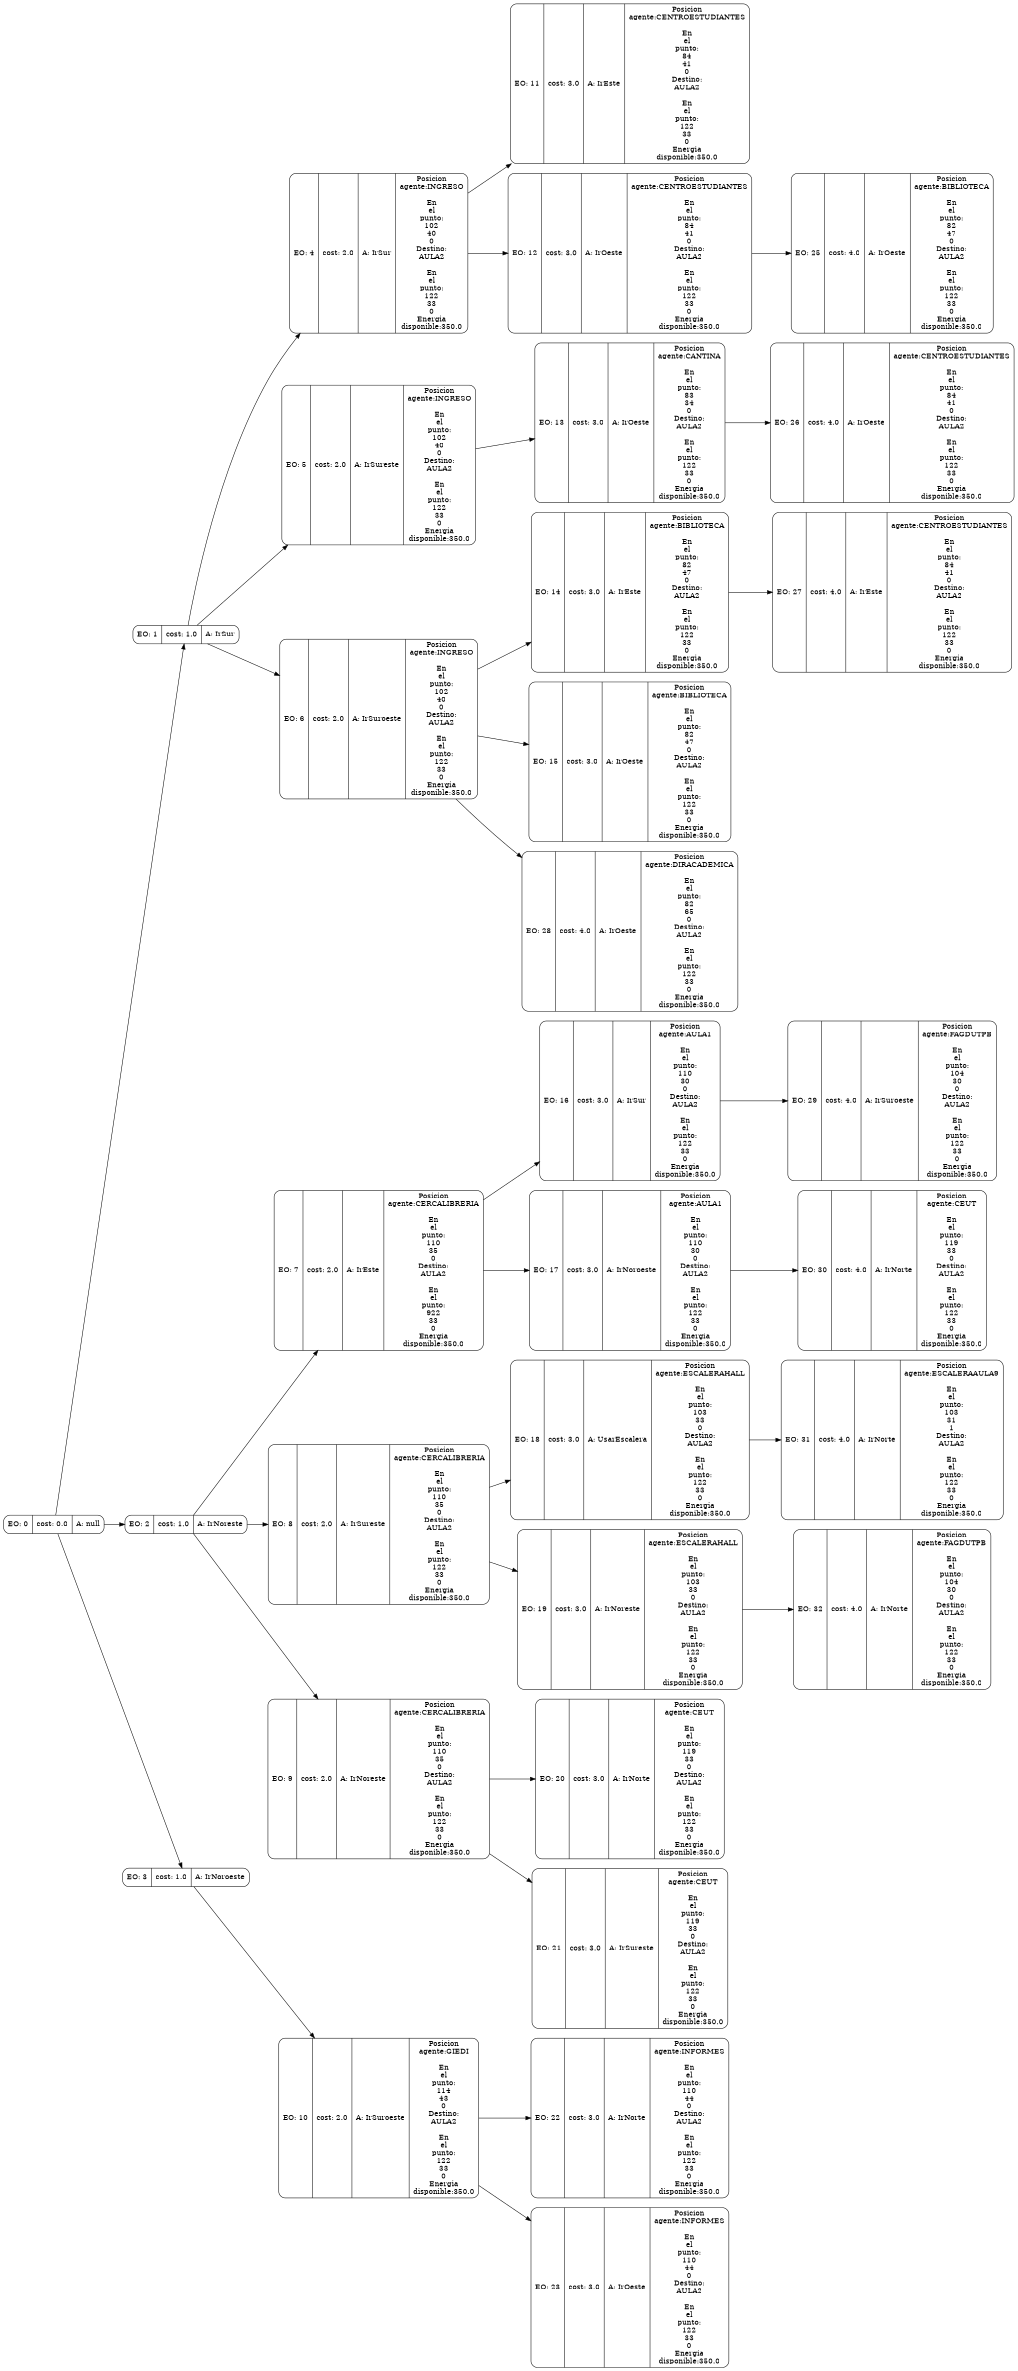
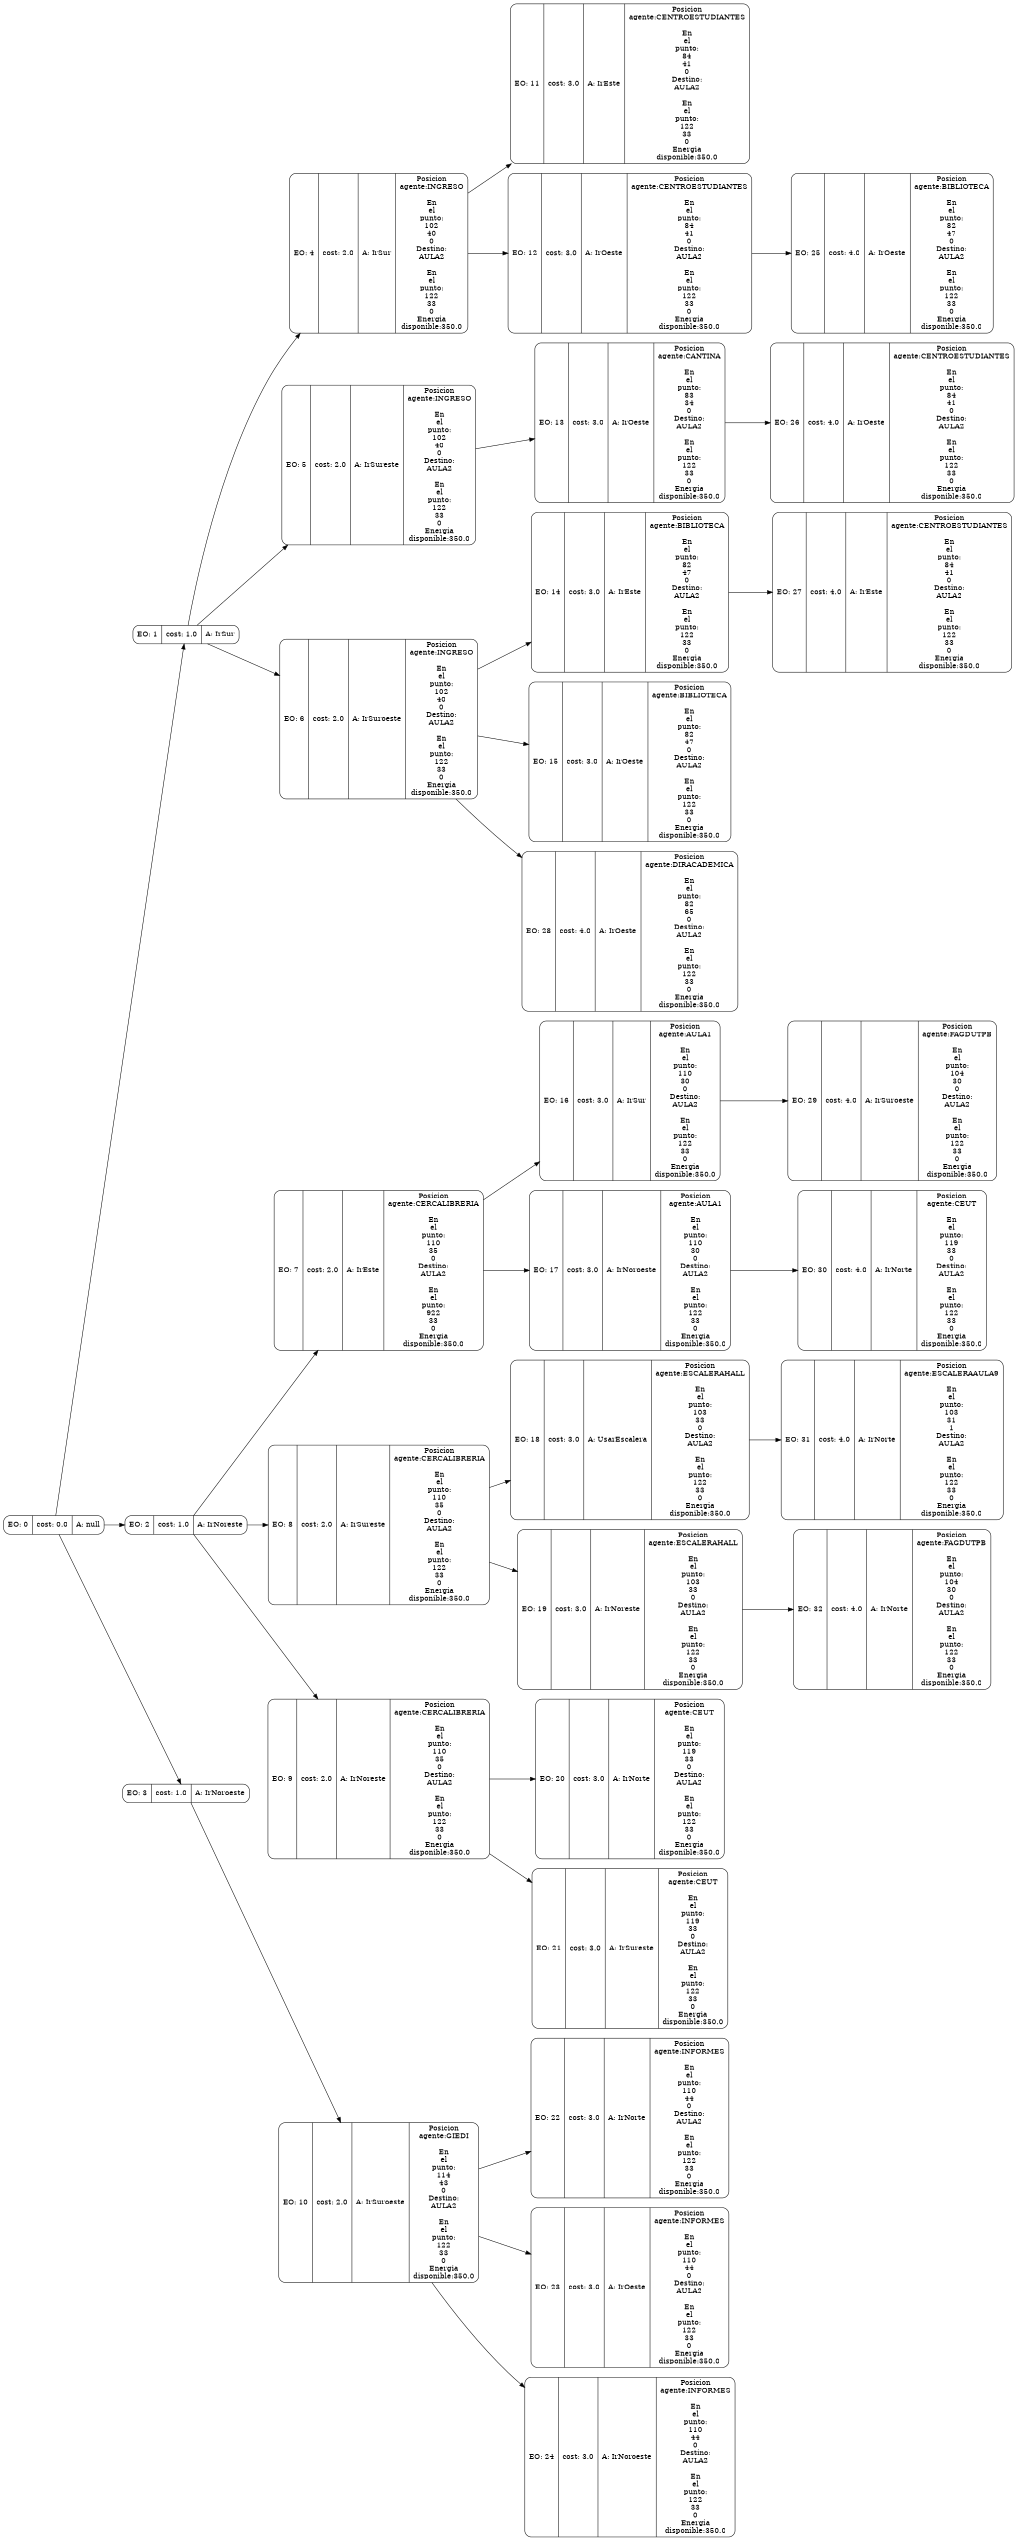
  digraph {
    rankdir=LR
    node [shape=Mrecord]
    n1 [label="{EO: 0|cost: 0.0|A: null}"]
    n2 [label="{EO: 1|cost: 1.0|A: IrSur}"]
    n3 [label="{EO: 2|cost: 1.0|A: IrNoreste}"]
    n4 [label="{EO: 3|cost: 1.0|A: IrNoroeste}"]
    n5 [label="{EO: 4|cost: 2.0|A: IrSur|Posicion\nagente:INGRESO\n\nEn\nel\npunto:\n102\n40\n0\nDestino:\nAULA2\n\nEn\nel\npunto:\n122\n33\n0\nEnergia\ndisponible:350.0\n}"]
    n6 [label="{EO: 5|cost: 2.0|A: IrSureste|Posicion\nagente:INGRESO\n\nEn\nel\npunto:\n102\n40\n0\nDestino:\nAULA2\n\nEn\nel\npunto:\n122\n33\n0\nEnergia\ndisponible:350.0\n}"]
    n7 [label="{EO: 6|cost: 2.0|A: IrSuroeste|Posicion\nagente:INGRESO\n\nEn\nel\npunto:\n102\n40\n0\nDestino:\nAULA2\n\nEn\nel\npunto:\n122\n33\n0\nEnergia\ndisponible:350.0\n}"]
    n8 [label="{EO: 7|cost: 2.0|A: IrEste|Posicion\nagente:CERCALIBRERIA\n\nEn\nel\npunto:\n110\n35\n0\nDestino:\nAULA2\n\nEn\nel\npunto:\n922\n33\n0\nEnergia\ndisponible:350.0\n}"]
    n9 [label="{EO: 8|cost: 2.0|A: IrSureste|Posicion\nagente:CERCALIBRERIA\n\nEn\nel\npunto:\n110\n35\n0\nDestino:\nAULA2\n\nEn\nel\npunto:\n122\n33\n0\nEnergia\ndisponible:350.0\n}"]
    n10 [label="{EO: 9|cost: 2.0|A: IrNoreste|Posicion\nagente:CERCALIBRERIA\n\nEn\nel\npunto:\n110\n35\n0\nDestino:\nAULA2\n\nEn\nel\npunto:\n122\n33\n0\nEnergia\ndisponible:350.0\n}"]
    n11 [label="{EO: 10|cost: 2.0|A: IrSuroeste|Posicion\nagente:GIEDI\n\nEn\nel\npunto:\n114\n43\n0\nDestino:\nAULA2\n\nEn\nel\npunto:\n122\n33\n0\nEnergia\ndisponible:350.0\n}"]
    n12 [label="{EO: 11|cost: 3.0|A: IrEste|Posicion\nagente:CENTROESTUDIANTES\n\nEn\nel\npunto:\n84\n41\n0\nDestino:\nAULA2\n\nEn\nel\npunto:\n122\n33\n0\nEnergia\ndisponible:350.0\n}"]
    n13 [label="{EO: 12|cost: 3.0|A: IrOeste|Posicion\nagente:CENTROESTUDIANTES\n\nEn\nel\npunto:\n84\n41\n0\nDestino:\nAULA2\n\nEn\nel\npunto:\n122\n33\n0\nEnergia\ndisponible:350.0\n}"]
    n14 [label="{EO: 13|cost: 3.0|A: IrOeste|Posicion\nagente:CANTINA\n\nEn\nel\npunto:\n83\n34\n0\nDestino:\nAULA2\n\nEn\nel\npunto:\n122\n33\n0\nEnergia\ndisponible:350.0\n}"]
    n15 [label="{EO: 14|cost: 3.0|A: IrEste|Posicion\nagente:BIBLIOTECA\n\nEn\nel\npunto:\n82\n47\n0\nDestino:\nAULA2\n\nEn\nel\npunto:\n122\n33\n0\nEnergia\ndisponible:350.0\n}"]
    n16 [label="{EO: 15|cost: 3.0|A: IrOeste|Posicion\nagente:BIBLIOTECA\n\nEn\nel\npunto:\n82\n47\n0\nDestino:\nAULA2\n\nEn\nel\npunto:\n122\n33\n0\nEnergia\ndisponible:350.0\n}"]
    n17 [label="{EO: 28|cost: 4.0|A: IrOeste|Posicion\nagente:DIRACADEMICA\n\nEn\nel\npunto:\n82\n65\n0\nDestino:\nAULA2\n\nEn\nel\npunto:\n122\n33\n0\nEnergia\ndisponible:350.0\n}"]
    n18 [label="{EO: 25|cost: 4.0|A: IrOeste|Posicion\nagente:BIBLIOTECA\n\nEn\nel\npunto:\n82\n47\n0\nDestino:\nAULA2\n\nEn\nel\npunto:\n122\n33\n0\nEnergia\ndisponible:350.0\n}"]
    n19 [label="{EO: 26|cost: 4.0|A: IrOeste|Posicion\nagente:CENTROESTUDIANTES\n\nEn\nel\npunto:\n84\n41\n0\nDestino:\nAULA2\n\nEn\nel\npunto:\n122\n33\n0\nEnergia\ndisponible:350.0\n}"]
    n20 [label="{EO: 27|cost: 4.0|A: IrEste|Posicion\nagente:CENTROESTUDIANTES\n\nEn\nel\npunto:\n84\n41\n0\nDestino:\nAULA2\n\nEn\nel\npunto:\n122\n33\n0\nEnergia\ndisponible:350.0\n}"]
    n21 [label="{EO: 16|cost: 3.0|A: IrSur|Posicion\nagente:AULA1\n\nEn\nel\npunto:\n110\n30\n0\nDestino:\nAULA2\n\nEn\nel\npunto:\n122\n33\n0\nEnergia\ndisponible:350.0\n}"]
    n22 [label="{EO: 17|cost: 3.0|A: IrNoroeste|Posicion\nagente:AULA1\n\nEn\nel\npunto:\n110\n30\n0\nDestino:\nAULA2\n\nEn\nel\npunto:\n122\n33\n0\nEnergia\ndisponible:350.0\n}"]
    n23 [label="{EO: 18|cost: 3.0|A: UsarEscalera|Posicion\nagente:ESCALERAHALL\n\nEn\nel\npunto:\n103\n33\n0\nDestino:\nAULA2\n\nEn\nel\npunto:\n122\n33\n0\nEnergia\ndisponible:350.0\n}"]
    n24 [label="{EO: 19|cost: 3.0|A: IrNoreste|Posicion\nagente:ESCALERAHALL\n\nEn\nel\npunto:\n103\n33\n0\nDestino:\nAULA2\n\nEn\nel\npunto:\n122\n33\n0\nEnergia\ndisponible:350.0\n}"]
    n25 [label="{EO: 20|cost: 3.0|A: IrNorte|Posicion\nagente:CEUT\n\nEn\nel\npunto:\n119\n33\n0\nDestino:\nAULA2\n\nEn\nel\npunto:\n122\n33\n0\nEnergia\ndisponible:350.0\n}"]
    n26 [label="{EO: 21|cost: 3.0|A: IrSureste|Posicion\nagente:CEUT\n\nEn\nel\npunto:\n119\n33\n0\nDestino:\nAULA2\n\nEn\nel\npunto:\n122\n33\n0\nEnergia\ndisponible:350.0\n}"]
    n27 [label="{EO: 29|cost: 4.0|A: IrSuroeste|Posicion\nagente:FAGDUTPB\n\nEn\nel\npunto:\n104\n30\n0\nDestino:\nAULA2\n\nEn\nel\npunto:\n122\n33\n0\nEnergia\ndisponible:350.0\n}"]
    n28 [label="{EO: 30|cost: 4.0|A: IrNorte|Posicion\nagente:CEUT\n\nEn\nel\npunto:\n119\n33\n0\nDestino:\nAULA2\n\nEn\nel\npunto:\n122\n33\n0\nEnergia\ndisponible:350.0\n}"]
    n29 [label="{EO: 31|cost: 4.0|A: IrNorte|Posicion\nagente:ESCALERAAULA9\n\nEn\nel\npunto:\n103\n31\n1\nDestino:\nAULA2\n\nEn\nel\npunto:\n122\n33\n0\nEnergia\ndisponible:350.0\n}"]
    n30 [label="{EO: 32|cost: 4.0|A: IrNorte|Posicion\nagente:FAGDUTPB\n\nEn\nel\npunto:\n104\n30\n0\nDestino:\nAULA2\n\nEn\nel\npunto:\n122\n33\n0\nEnergia\ndisponible:350.0\n}"]
    n31 [label="{EO: 22|cost: 3.0|A: IrNorte|Posicion\nagente:INFORMES\n\nEn\nel\npunto:\n110\n44\n0\nDestino:\nAULA2\n\nEn\nel\npunto:\n122\n33\n0\nEnergia\ndisponible:350.0\n}"]
    n32 [label="{EO: 23|cost: 3.0|A: IrOeste|Posicion\nagente:INFORMES\n\nEn\nel\npunto:\n110\n44\n0\nDestino:\nAULA2\n\nEn\nel\npunto:\n122\n33\n0\nEnergia\ndisponible:350.0\n}"]
+   n33 [label="{EO: 24|cost: 3.0|A: IrNoroeste|Posicion\nagente:INFORMES\n\nEn\nel\npunto:\n110\n44\n0\nDestino:\nAULA2\n\nEn\nel\npunto:\n122\n33\n0\nEnergia\ndisponible:350.0\n}"]
    n1 -> n2
    n1 -> n3
    n1 -> n4
    n2 -> n5
    n2 -> n6
    n2 -> n7
    n3 -> n8
    n3 -> n9
    n3 -> n10
    n4 -> n11
    n5 -> n12
    n5 -> n13
    n6 -> n14
    n7 -> n15
    n7 -> n16
    n7 -> n17
    n8 -> n21
    n8 -> n22
    n9 -> n23
    n9 -> n24
    n10 -> n25
    n10 -> n26
    n11 -> n31
    n11 -> n32
+   n11 -> n33
    n13 -> n18
    n14 -> n19
    n15 -> n20
    n21 -> n27
    n22 -> n28
    n23 -> n29
    n24 -> n30
  }
